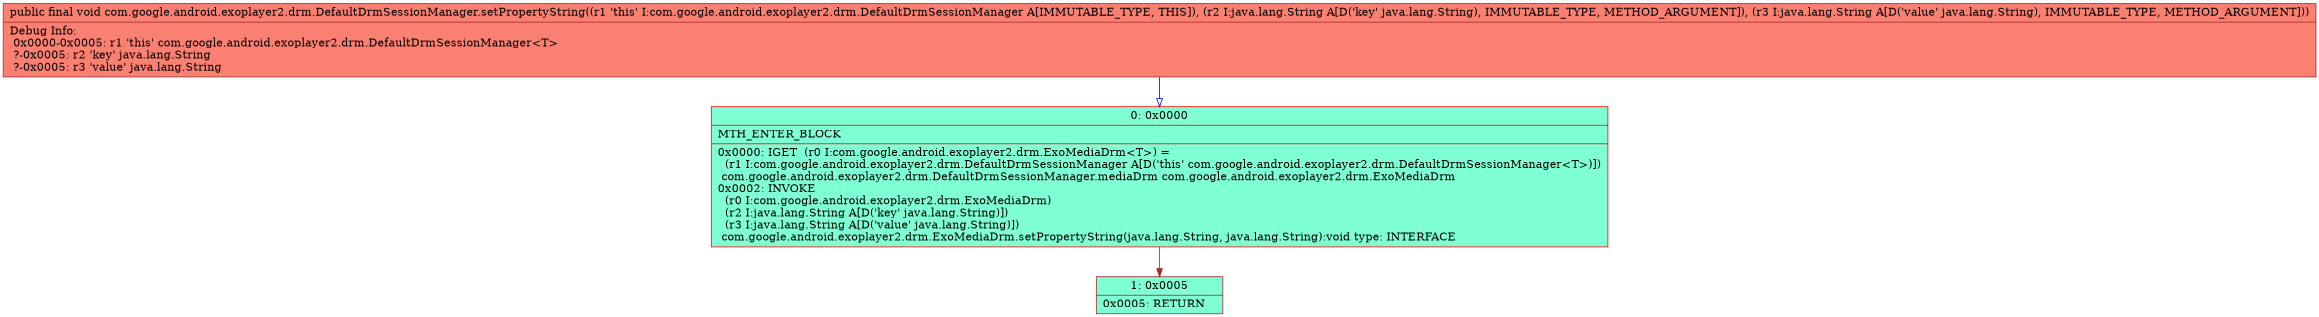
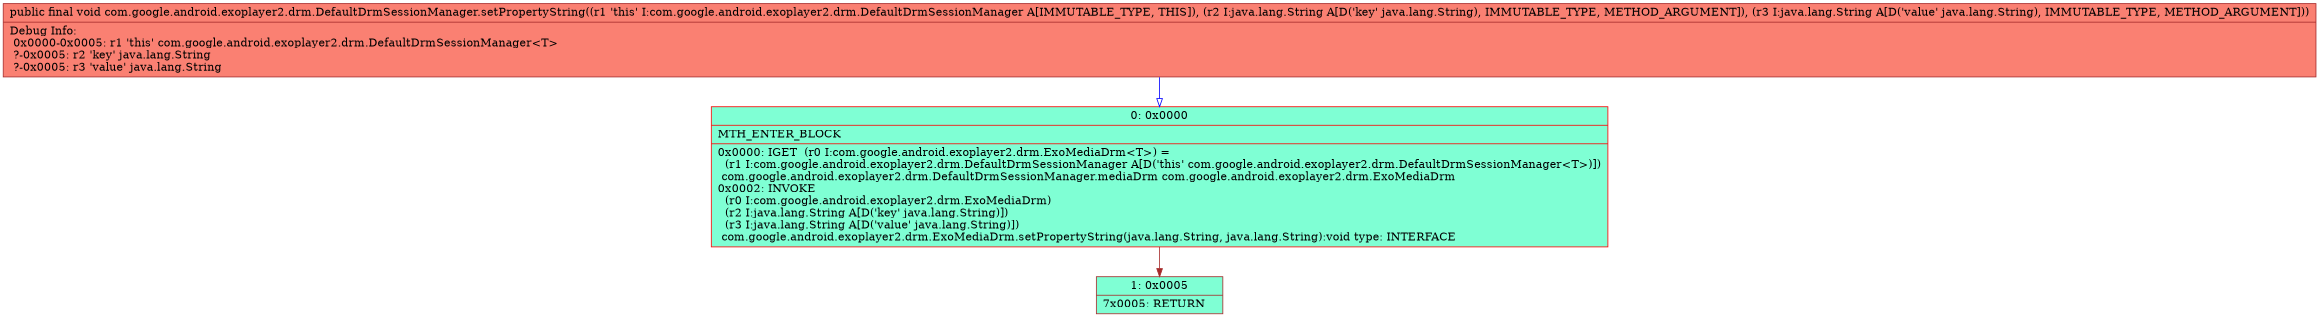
  digraph {
    node [shape=record style=filled fillcolor=aquamarine color=brown]
    n1 [label="{0\:\ 0x0000|MTH_ENTER_BLOCK\l|0x0000: IGET  (r0 I:com.google.android.exoplayer2.drm.ExoMediaDrm\<T\>) = \l  (r1 I:com.google.android.exoplayer2.drm.DefaultDrmSessionManager A[D('this' com.google.android.exoplayer2.drm.DefaultDrmSessionManager\<T\>)])\l com.google.android.exoplayer2.drm.DefaultDrmSessionManager.mediaDrm com.google.android.exoplayer2.drm.ExoMediaDrm \l0x0002: INVOKE  \l  (r0 I:com.google.android.exoplayer2.drm.ExoMediaDrm)\l  (r2 I:java.lang.String A[D('key' java.lang.String)])\l  (r3 I:java.lang.String A[D('value' java.lang.String)])\l com.google.android.exoplayer2.drm.ExoMediaDrm.setPropertyString(java.lang.String, java.lang.String):void type: INTERFACE \l}" color=red]
-   n2 [label="{1\:\ 0x0005|0x0005: RETURN   \l}"]
+   n2 [label="{1\:\ 0x0005|7x0005: RETURN   \l}"]
    n3 [label="{public final void com.google.android.exoplayer2.drm.DefaultDrmSessionManager.setPropertyString((r1 'this' I:com.google.android.exoplayer2.drm.DefaultDrmSessionManager A[IMMUTABLE_TYPE, THIS]), (r2 I:java.lang.String A[D('key' java.lang.String), IMMUTABLE_TYPE, METHOD_ARGUMENT]), (r3 I:java.lang.String A[D('value' java.lang.String), IMMUTABLE_TYPE, METHOD_ARGUMENT]))  | Debug Info:\l  0x0000\-0x0005: r1 'this' com.google.android.exoplayer2.drm.DefaultDrmSessionManager\<T\>\l  ?\-0x0005: r2 'key' java.lang.String\l  ?\-0x0005: r3 'value' java.lang.String\l}" fillcolor=salmon]
    n1 -> n2 [color=brown arrowhead=normal]
    n3 -> n1 [color=blue arrowhead=onormal]
  }
